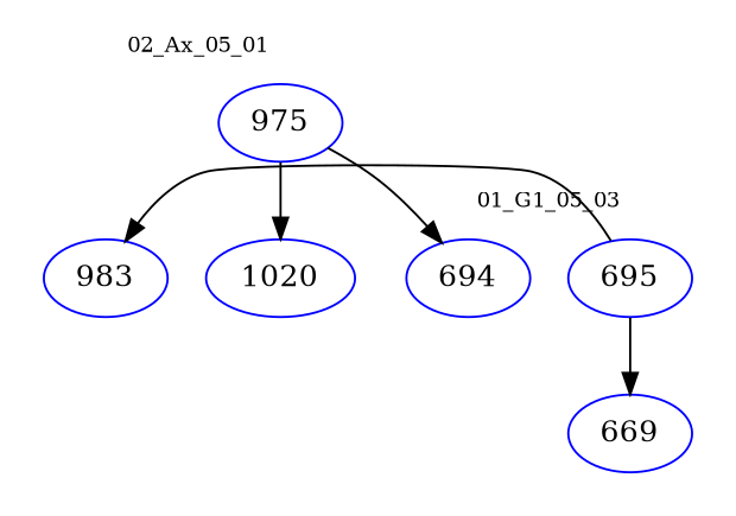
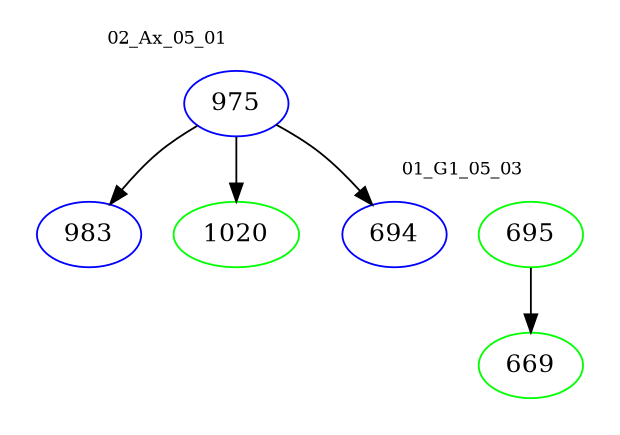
  digraph {
    node [color=blue]
    edge [color=black]
    n1 [label=975]
    n2 [label=983]
-   n3 [label=1020]
-   n4 [label=695]
-   n5 [label=669]
+   n3 [color=green label=1020]
+   n4 [color=green label=695]
+   n5 [color=green label=669]
    n6 [label=694]
    subgraph cluster_1 {
      color=white
      fontsize=10
      label="02_Ax_05_01"
      n1
      n2
      n3
    }
    subgraph cluster_2 {
      color=white
      fontsize=10
      label="01_G1_05_03"
      n4
      n5
      n6
    }
-   n4 -> n2
+   n1 -> n2
    n1 -> n3
    n1 -> n6
    n4 -> n5
  }
